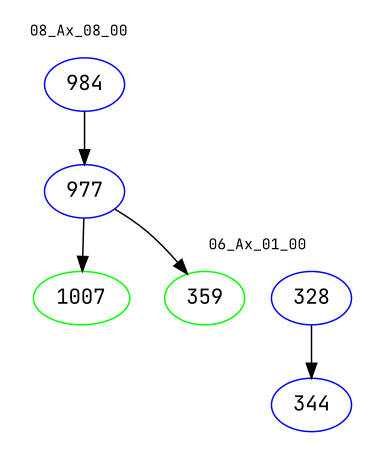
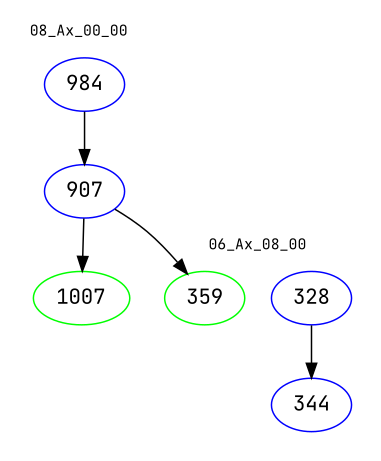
  digraph {
    fontname="JetBrains Mono"
    node [color=blue fontname="JetBrains Mono"]
    edge [color=black fontname="JetBrains Mono"]
    n1 [label=328]
    n2 [label=344]
    n3 [color=green label=359]
    n4 [label=984]
-   n5 [label=977]
+   n5 [label=907]
    n6 [color=green label=1007]
    subgraph cluster_1 {
      color=white
      fontsize=10
-     label="06_Ax_01_00"
+     label="06_Ax_08_00"
      n1
      n2
      n3
    }
    subgraph cluster_2 {
      color=white
      fontsize=10
-     label="08_Ax_08_00"
+     label="08_Ax_00_00"
      n4
      n5
      n6
    }
    n1 -> n2
    n4 -> n5
    n5 -> n3
    n5 -> n6
  }
